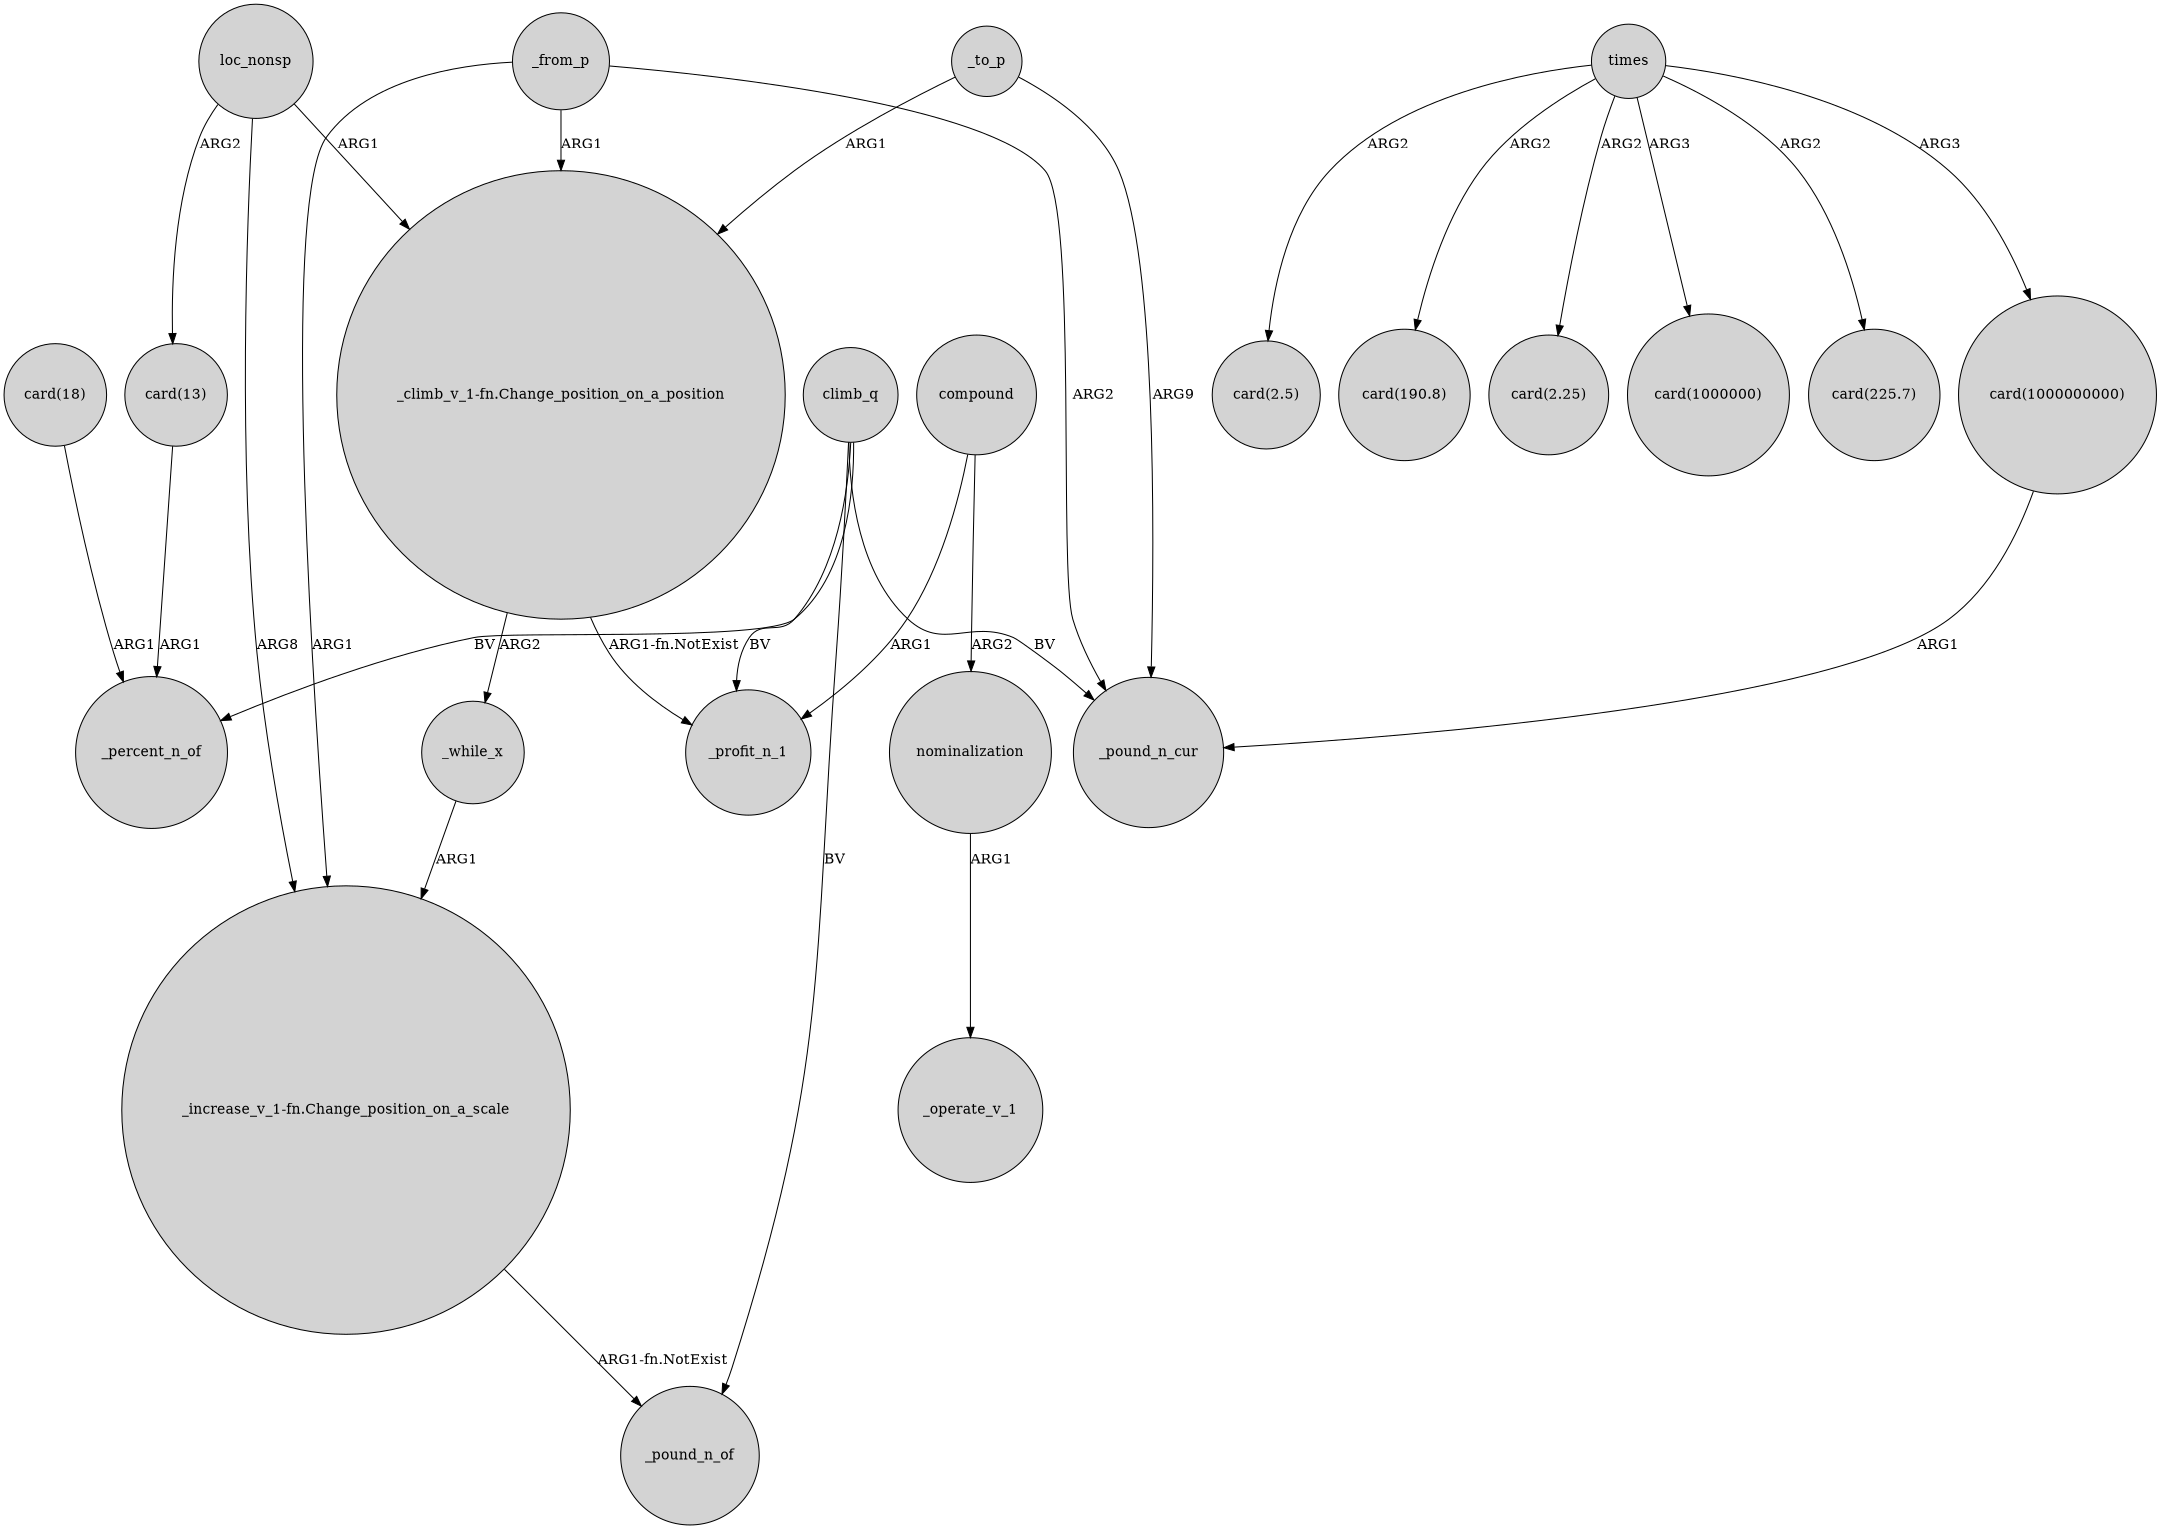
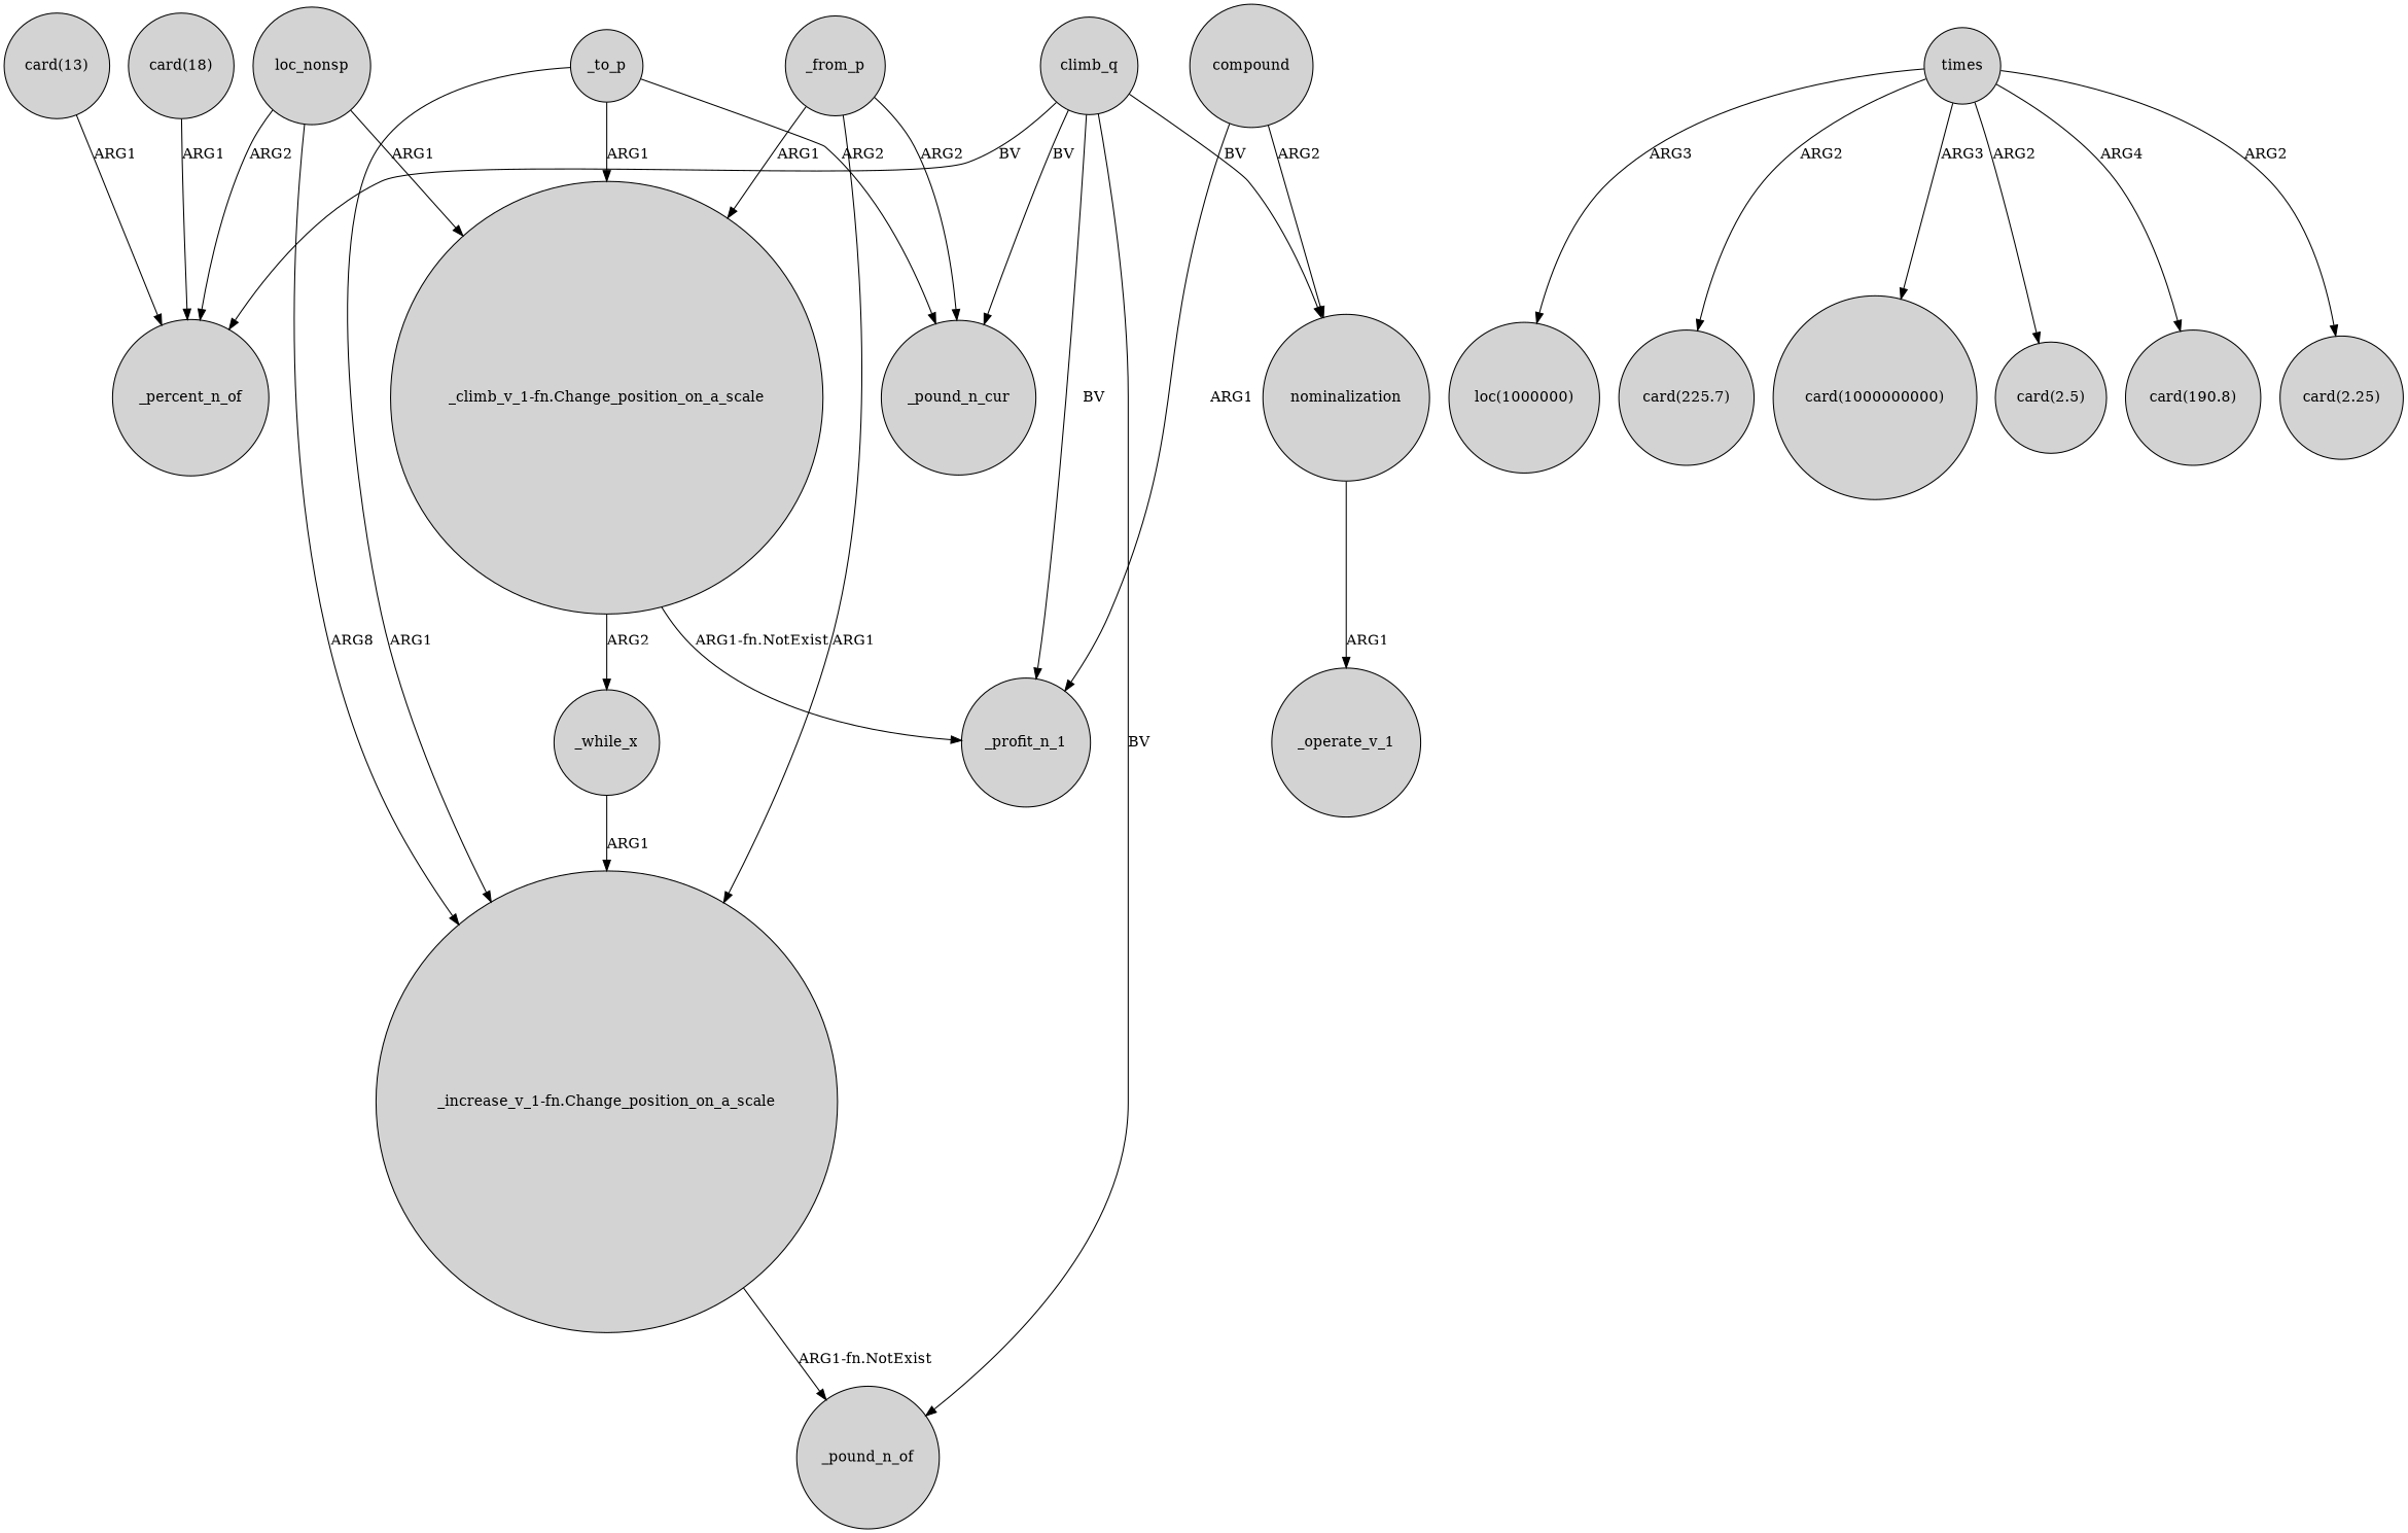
  digraph {
    node [shape=circle style=filled]
    n1 [label="card(18)"]
    _percent_n_of
    nominalization
    _operate_v_1
    _while_x
    "_increase_v_1-fn.Change_position_on_a_scale"
-   "_climb_v_1-fn.Change_position_on_a_scale" [label="_climb_v_1-fn.Change_position_on_a_position"]
+   "_climb_v_1-fn.Change_position_on_a_scale"
    _profit_n_1
    n9 [label=_pound_n_of]
    loc_nonsp
    times
-   "card(1000000)"
+   "card(1000000)" [label="loc(1000000)"]
    "card(225.7)"
    "card(1000000000)"
    "card(2.5)"
    n16 [label="card(190.8)"]
    "card(2.25)"
    _pound_n_cur
    compound
    _to_p
    n21 [label=climb_q]
    _from_p
    "card(13)"
    n1 -> _percent_n_of [label=ARG1]
    nominalization -> _operate_v_1 [label=ARG1]
    _while_x -> "_increase_v_1-fn.Change_position_on_a_scale" [label=ARG1]
    "_increase_v_1-fn.Change_position_on_a_scale" -> n9 [label="ARG1-fn.NotExist"]
    "_climb_v_1-fn.Change_position_on_a_scale" -> _while_x [label=ARG2]
    "_climb_v_1-fn.Change_position_on_a_scale" -> _profit_n_1 [label="ARG1-fn.NotExist"]
-   loc_nonsp -> "card(13)" [label=ARG2]
+   loc_nonsp -> _percent_n_of [label=ARG2]
    loc_nonsp -> "_increase_v_1-fn.Change_position_on_a_scale" [label=ARG8]
    loc_nonsp -> "_climb_v_1-fn.Change_position_on_a_scale" [label=ARG1]
    times -> "card(1000000)" [label=ARG3]
    times -> "card(225.7)" [label=ARG2]
    times -> "card(1000000000)" [label=ARG3]
    times -> "card(2.5)" [label=ARG2]
-   times -> n16 [label=ARG2]
+   times -> n16 [label=ARG4]
    times -> "card(2.25)" [label=ARG2]
-   "card(1000000000)" -> _pound_n_cur [label=ARG1]
    compound -> nominalization [label=ARG2]
    compound -> _profit_n_1 [label=ARG1]
+   _to_p -> "_increase_v_1-fn.Change_position_on_a_scale" [label=ARG1]
    _to_p -> "_climb_v_1-fn.Change_position_on_a_scale" [label=ARG1]
-   _to_p -> _pound_n_cur [label=ARG9]
+   _to_p -> _pound_n_cur [label=ARG2]
    n21 -> _percent_n_of [label=BV]
+   n21 -> nominalization [label=BV]
    n21 -> _profit_n_1 [label=BV]
    n21 -> n9 [label=BV]
    n21 -> _pound_n_cur [label=BV]
    _from_p -> "_increase_v_1-fn.Change_position_on_a_scale" [label=ARG1]
    _from_p -> "_climb_v_1-fn.Change_position_on_a_scale" [label=ARG1]
    _from_p -> _pound_n_cur [label=ARG2]
    "card(13)" -> _percent_n_of [label=ARG1]
  }
